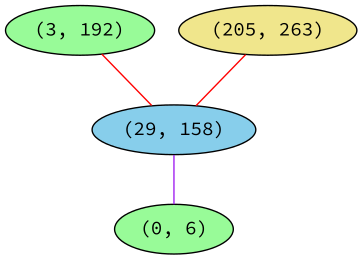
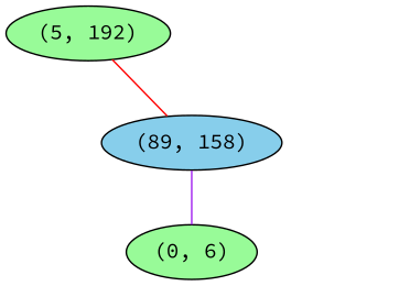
  graph {
    fontname="Source Code Pro"
    node [fillcolor=palegreen fontname="Source Code Pro" style=filled]
    edge [color=red fontname="Source Code Pro" weight=1]
-   "(89, 158)" [fillcolor=skyblue label="(29, 158)"]
-   "(3, 192)"
+   "(89, 158)" [fillcolor=skyblue]
+   "(3, 192)" [label="(5, 192)"]
    n3 [label="(0, 6)"]
-   "(205, 263)" [fillcolor=khaki]
    "(89, 158)" -- n3 [color=purple weight=4]
    "(3, 192)" -- "(89, 158)"
-   "(205, 263)" -- "(89, 158)"
  }
